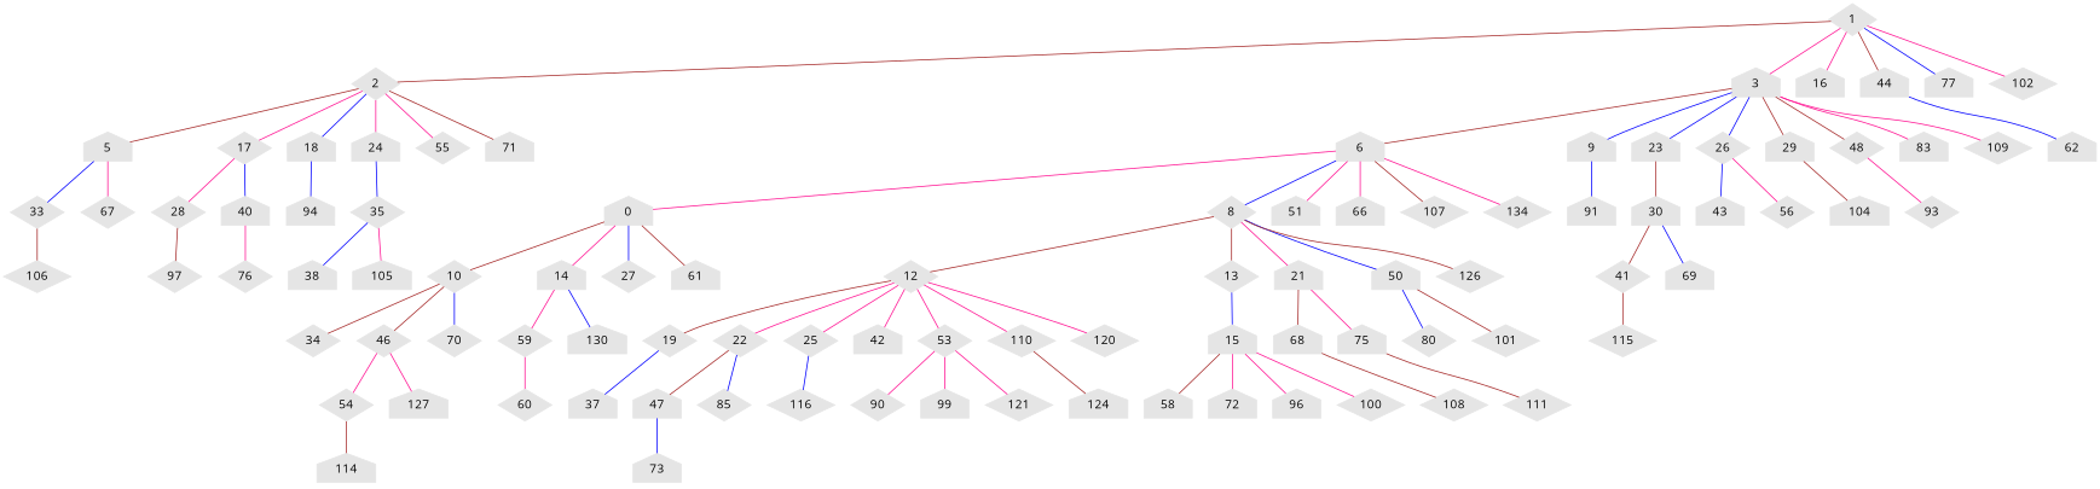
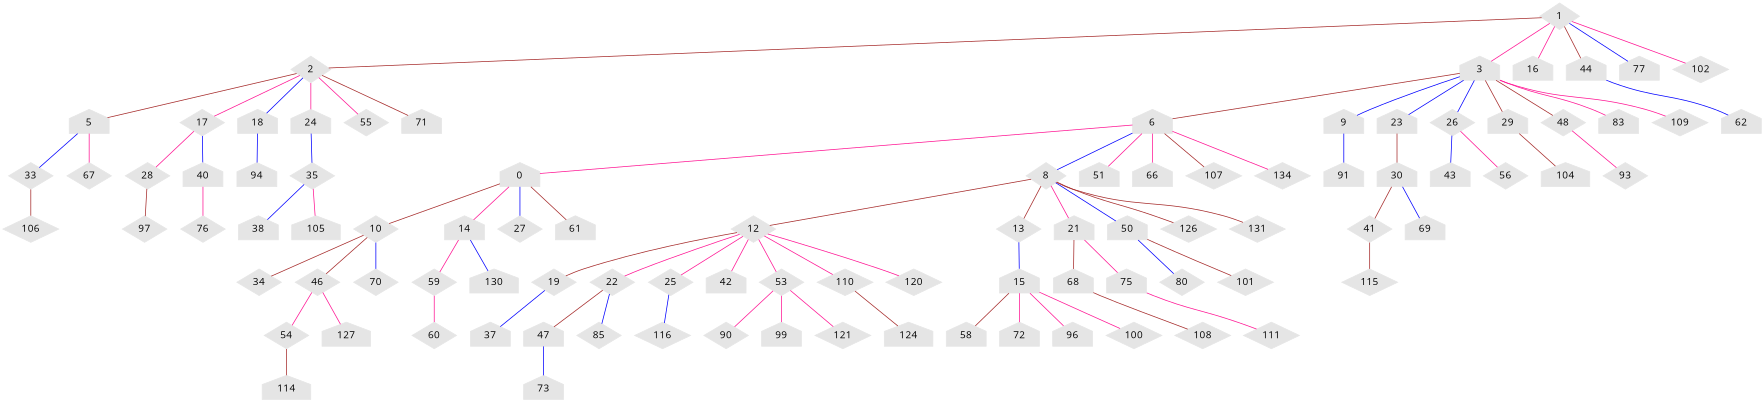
  graph {
    fontname="Open Sans"
    node [color=gray90 fontname="Open Sans" shape=diamond style=filled]
    edge [color=deeppink fontname="Open Sans"]
    1 [super="+31"]
    2 [super="+57"]
    3 [shape=house super="+4"]
    16 [shape=house]
    44 [shape=house]
    77 [shape=house]
    102
    5 [shape=house super="+36"]
    17
    18 [shape=house super="+20"]
    24 [shape=house]
    55
    71 [shape=house]
    6 [shape=house super="+74"]
    9 [shape=house]
    23 [shape=house]
    26 [super="+32"]
    29 [shape=house super="+65"]
    48 [super="+118"]
    83 [shape=house]
    109
    62 [shape=house]
    33 [super="+79"]
    67
    28 [super="+45"]
    40 [shape=house super="+122"]
    94 [shape=house]
    35 [super="+63"]
    n29 [label=0 shape=house]
    8 [super="+11"]
    51 [shape=house super="+125"]
    66 [shape=house]
    107
    134
    91 [shape=house]
    30 [shape=house]
    43 [shape=house]
    56
    104 [shape=house]
    93
    106
    10 [super="+39"]
    14 [shape=house super="+92"]
    27 [super="+81"]
    61 [shape=house super="+113"]
    12 [super="+64"]
    13 [super="+103"]
    21 [shape=house]
    50 [shape=house super="+52"]
    126
+   131
    34
    46 [super="+119"]
    70 [super="+84"]
    59 [super="+88"]
    130 [shape=house]
    19 [super="+123"]
    22 [super="+129"]
    25
    42 [shape=house]
    53 [super="+82"]
    110 [super="+132"]
    120 [super="+128"]
    15 [shape=house super="+49"]
    68 [shape=house super="+133"]
    75 [shape=house super="+86"]
    80 [super="+112"]
    101
    54
    127 [shape=house]
    37 [shape=house super="+135"]
    47 [shape=house]
    85
    116
    90
    99 [shape=house]
    121
    124 [shape=house]
    58 [shape=house]
    72 [shape=house]
    96 [shape=house]
    100
    60 [super="+78"]
    97
    76 [super="+87"]
    108
    111 [super="+117"]
    73 [shape=house super="+95"]
    41 [super="+98"]
    69 [shape=house super="+89"]
    38 [shape=house]
    105 [shape=house]
    115
    114 [shape=house]
    1 -- 2 [color=brown]
    1 -- 3
    1 -- 16
    1 -- 44 [color=brown]
    1 -- 77 [color=blue]
    1 -- 102
    2 -- 5 [color=brown]
    2 -- 17
    2 -- 18 [color=blue]
    2 -- 24
    2 -- 55
    2 -- 71 [color=brown]
    3 -- 6 [color=brown]
    3 -- 9 [color=blue]
    3 -- 23 [color=blue]
    3 -- 26 [color=blue]
    3 -- 29 [color=brown]
    3 -- 48 [color=brown]
    3 -- 83
    3 -- 109
    44 -- 62 [color=blue]
    5 -- 33 [color=blue]
    5 -- 67
    17 -- 28
    17 -- 40 [color=blue]
    18 -- 94 [color=blue]
    24 -- 35 [color=blue]
    6 -- n29
    6 -- 8 [color=blue]
    6 -- 51
    6 -- 66
    6 -- 107 [color=brown]
    6 -- 134
    9 -- 91 [color=blue]
    23 -- 30 [color=brown]
    26 -- 43 [color=blue]
    26 -- 56
    29 -- 104 [color=brown]
    48 -- 93
    33 -- 106 [color=brown]
    28 -- 97 [color=brown]
    40 -- 76
    35 -- 38 [color=blue]
    35 -- 105
    n29 -- 10 [color=brown]
    n29 -- 14
    n29 -- 27 [color=blue]
    n29 -- 61 [color=brown]
    8 -- 12 [color=brown]
    8 -- 13 [color=brown]
    8 -- 21
    8 -- 50 [color=blue]
    8 -- 126 [color=brown]
+   8 -- 131 [color=brown]
    30 -- 41 [color=brown]
    30 -- 69 [color=blue]
    10 -- 34 [color=brown]
    10 -- 46 [color=brown]
    10 -- 70 [color=blue]
    14 -- 59
    14 -- 130 [color=blue]
    12 -- 19 [color=brown]
    12 -- 22
    12 -- 25
    12 -- 42
    12 -- 53
    12 -- 110
    12 -- 120
    13 -- 15 [color=blue]
    21 -- 68 [color=brown]
    21 -- 75
    50 -- 80 [color=blue]
    50 -- 101 [color=brown]
    46 -- 54
    46 -- 127
    59 -- 60
    19 -- 37 [color=blue]
    22 -- 47 [color=brown]
    22 -- 85 [color=blue]
    25 -- 116 [color=blue]
    53 -- 90
    53 -- 99
    53 -- 121
    110 -- 124 [color=brown]
    15 -- 58 [color=brown]
    15 -- 72
    15 -- 96
    15 -- 100
    68 -- 108 [color=brown]
-   75 -- 111 [color=brown]
+   75 -- 111
    54 -- 114 [color=brown]
    47 -- 73 [color=blue]
    41 -- 115 [color=brown]
  }
